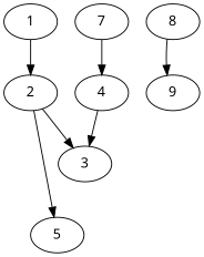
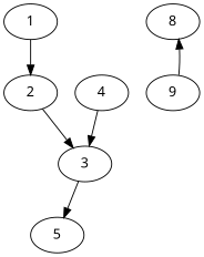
  digraph {
    fontname="Noto Sans"
    node [fontname="Noto Sans"]
    edge [fontname="Noto Sans"]
    1
    2
    3
    5
    8
    9
-   7
    4
    1 -> 2
    2 -> 3
-   2 -> 5
-   8 -> 9
-   7 -> 4
+   3 -> 5
+   9 -> 8
    4 -> 3
  }
